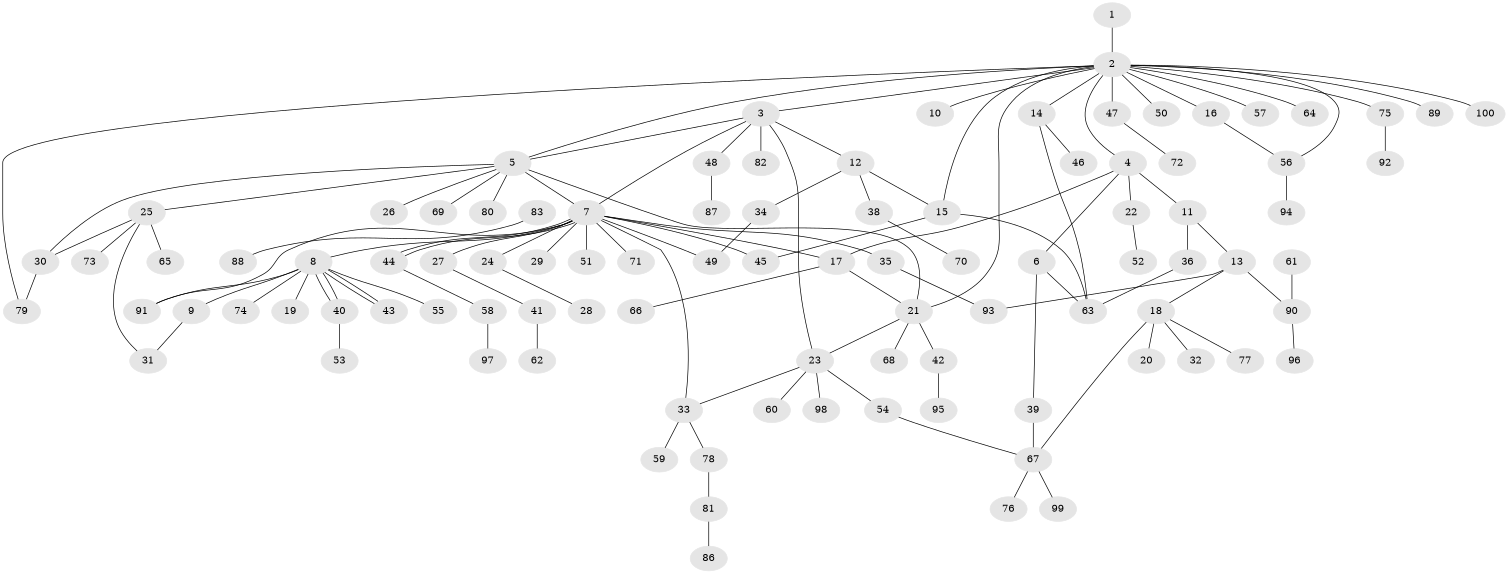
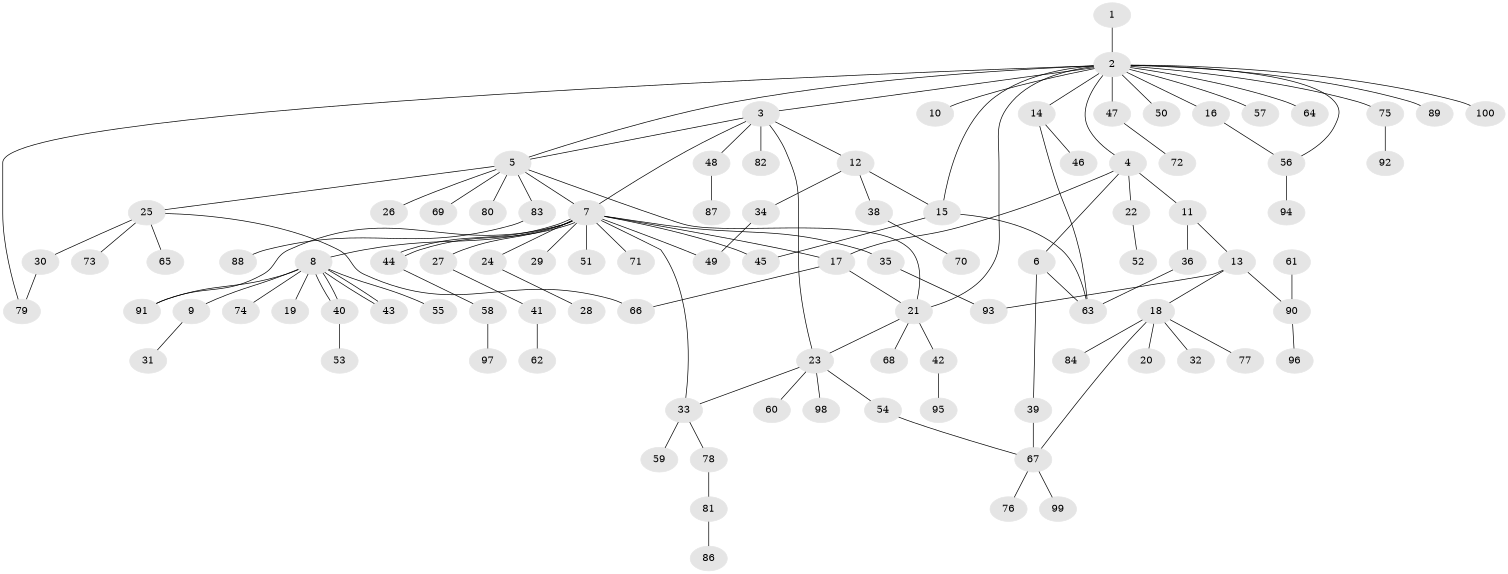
  graph {
    node [color=gray90 style=filled]
    1
    2
    3
    4
    5
    10
    14
    15
    16
    21
    47
    50
    56
    57
    64
    75
    79
    89
    100
    7
    12
    23
    48
    82
    6
    11
    17
    22
    25
    26
    69
    80
    83
    63
    46
    45
    42
    68
    72
    94
    92
    8
    24
    27
    29
    33
    35
    44
    49
    51
    71
    91
    34
    38
    54
    60
    98
    87
    39
    13
    36
    66
    52
    31
    30
    65
    73
    88
    67
    9
    19
    40
    43
    55
    74
    28
    41
    59
    78
    93
    58
    53
    61
    90
    18
    70
    20
    32
    77
+   84
    96
    76
    99
    95
    62
    81
    97
    86
    1 -- 2
    2 -- 3
    2 -- 4
    2 -- 5
    2 -- 10
    2 -- 14
    2 -- 15
    2 -- 16
    2 -- 21
    2 -- 47
    2 -- 50
    2 -- 56
    2 -- 57
    2 -- 64
    2 -- 75
    2 -- 79
    2 -- 89
    2 -- 100
    3 -- 5
    3 -- 7
    3 -- 12
    3 -- 23
    3 -- 48
    3 -- 82
    4 -- 6
    4 -- 11
    4 -- 17
    4 -- 22
    5 -- 21
    5 -- 7
    5 -- 25
    5 -- 26
    5 -- 69
    5 -- 80
-   5 -- 30
+   5 -- 83
    14 -- 63
    14 -- 46
    15 -- 63
    15 -- 45
    16 -- 56
    21 -- 23
    21 -- 42
    21 -- 68
    47 -- 72
    56 -- 94
    75 -- 92
    7 -- 17
    7 -- 45
    7 -- 8
    7 -- 24
    7 -- 27
    7 -- 29
    7 -- 33
    7 -- 35
    7 -- 44
    7 -- 44
    7 -- 49
    7 -- 51
    7 -- 71
    7 -- 91
    12 -- 15
    12 -- 34
    12 -- 38
    23 -- 33
    23 -- 54
    23 -- 60
    23 -- 98
    48 -- 87
    6 -- 63
    6 -- 39
    11 -- 13
    11 -- 36
    17 -- 21
    17 -- 66
    22 -- 52
-   25 -- 31
+   25 -- 66
    25 -- 30
    25 -- 65
    25 -- 73
    83 -- 88
    42 -- 95
    8 -- 91
    8 -- 9
    8 -- 19
    8 -- 40
    8 -- 40
    8 -- 43
    8 -- 43
    8 -- 55
    8 -- 74
    24 -- 28
    27 -- 41
    33 -- 59
    33 -- 78
    35 -- 93
    44 -- 58
    34 -- 49
    38 -- 70
    54 -- 67
    39 -- 67
    13 -- 93
    13 -- 90
    13 -- 18
    36 -- 63
    30 -- 79
    67 -- 76
    67 -- 99
    9 -- 31
    40 -- 53
    41 -- 62
    78 -- 81
    58 -- 97
    61 -- 90
    90 -- 96
    18 -- 67
    18 -- 20
    18 -- 32
    18 -- 77
+   18 -- 84
    81 -- 86
  }
